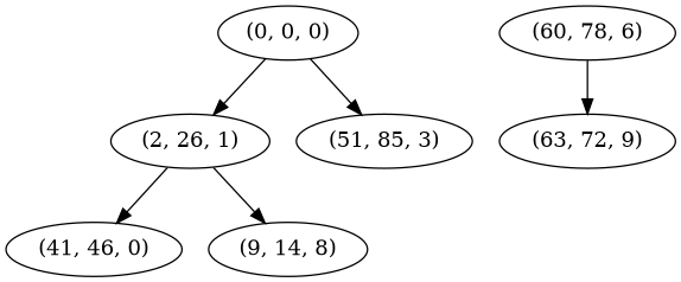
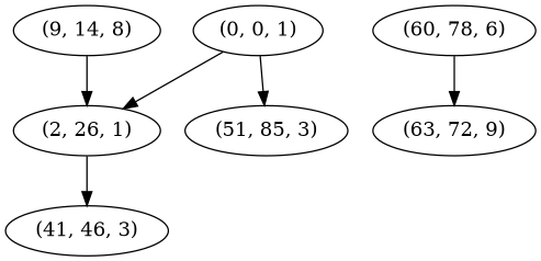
  digraph {
-   "(0, 0, 0)"
+   "(0, 0, 0)" [label="(0, 0, 1)"]
    "(2, 26, 1)"
    "(51, 85, 3)"
-   "(41, 46, 3)" [label="(41, 46, 0)"]
+   "(41, 46, 3)"
    "(9, 14, 8)"
    n6 [label="(63, 72, 9)"]
    "(60, 78, 6)"
    "(0, 0, 0)" -> "(2, 26, 1)"
    "(0, 0, 0)" -> "(51, 85, 3)"
    "(2, 26, 1)" -> "(41, 46, 3)"
-   "(2, 26, 1)" -> "(9, 14, 8)"
+   "(9, 14, 8)" -> "(2, 26, 1)"
    "(60, 78, 6)" -> n6
  }
